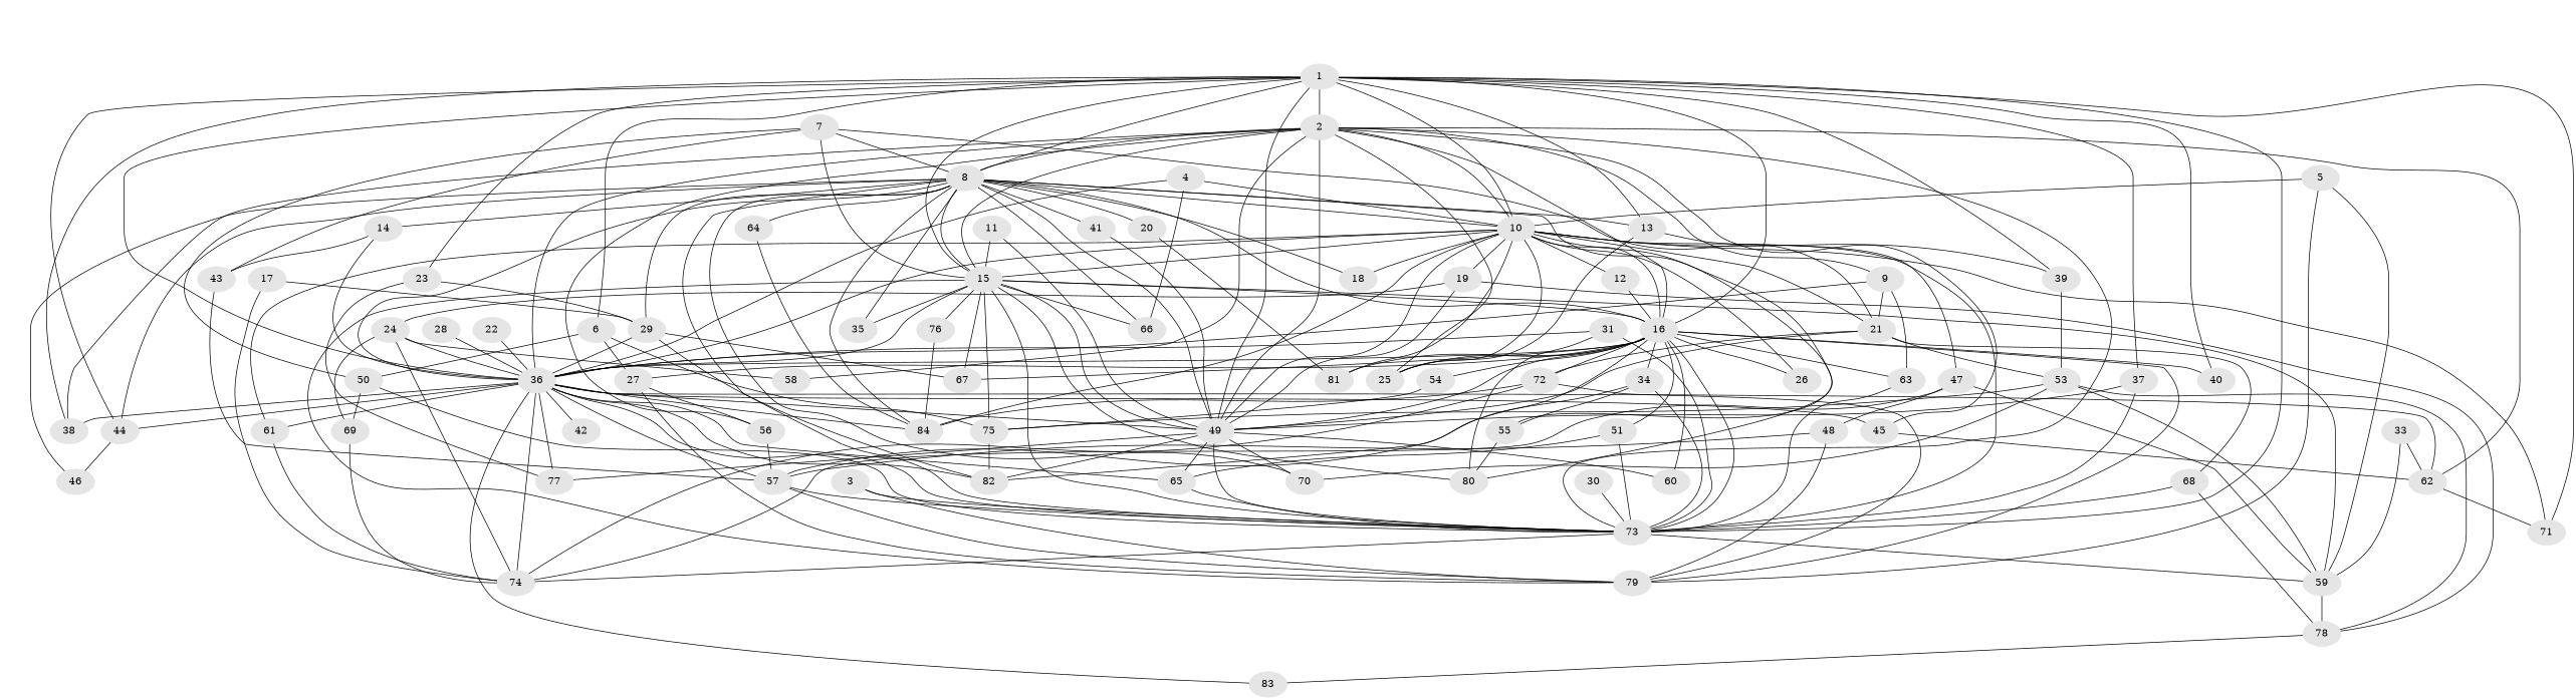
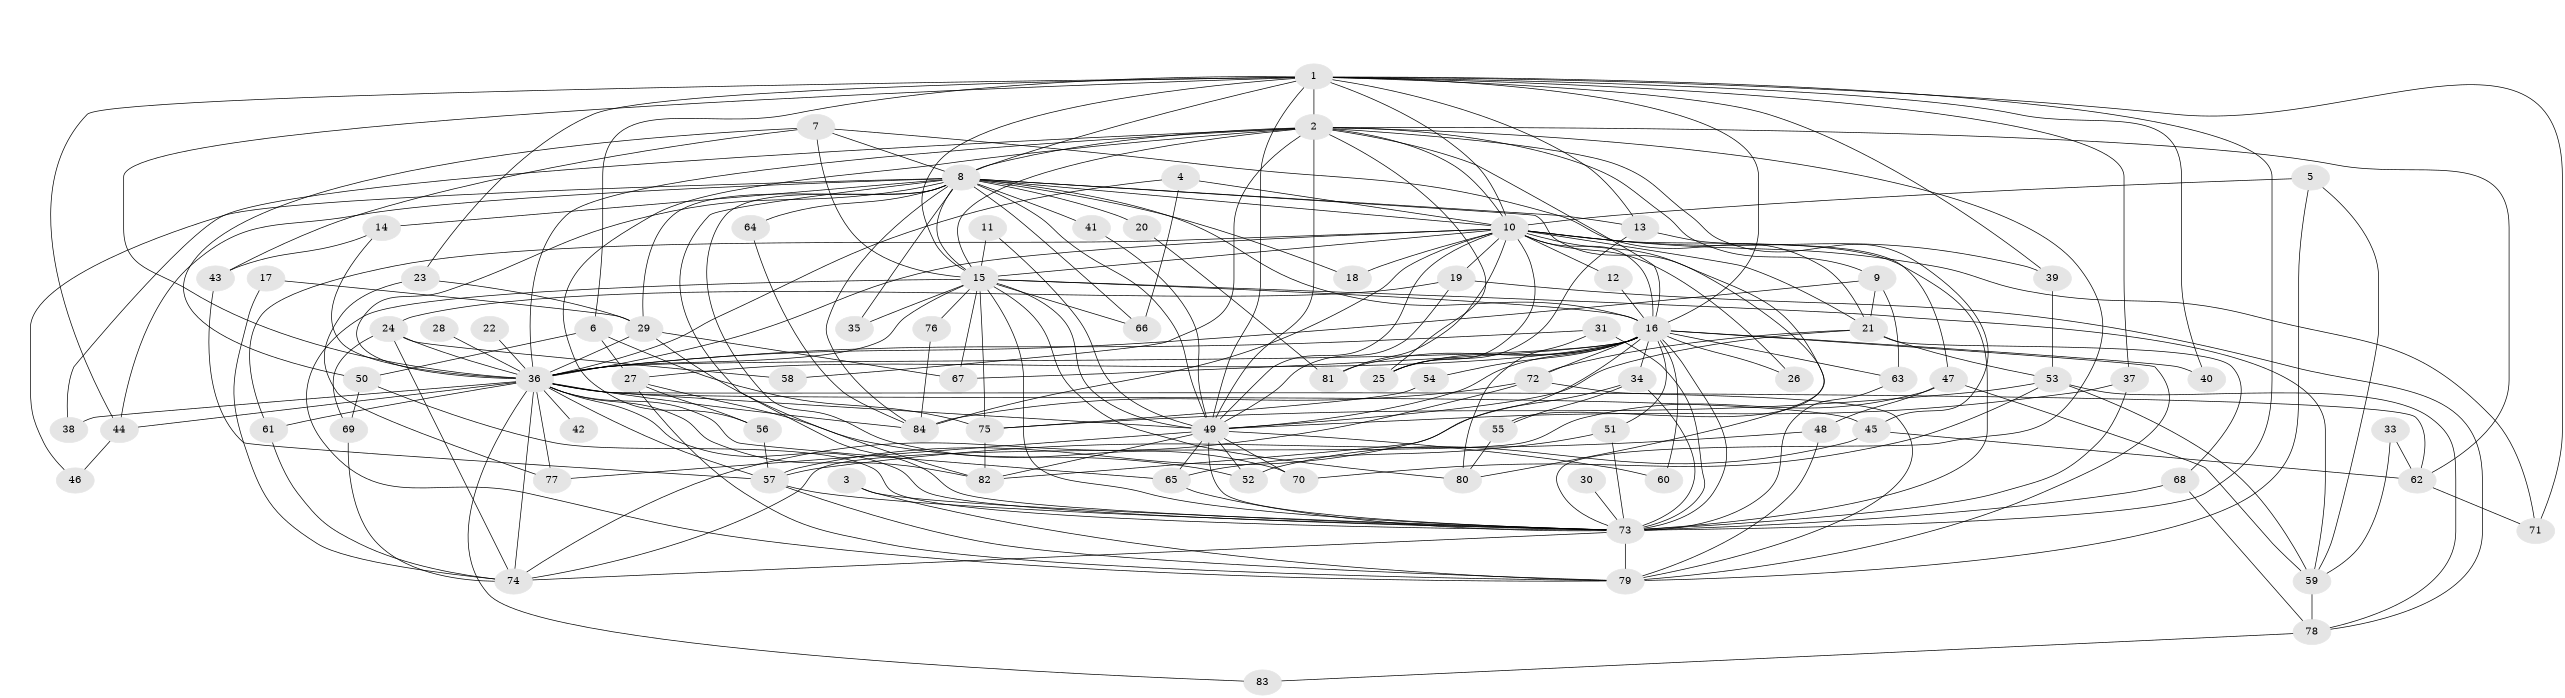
  graph {
    node [color=gray90 style=filled]
    edge [weight=1.0]
    1
    2
    6
    8
    10
    13
    15
    16
    23
    36
    37
    38
    39
    40
    44
    49
    71
    73
    9
    25
    45
    56
    58
    62
    27
    50
    75
    66
    14
    18
    20
    29
    35
    41
    46
    55
    64
    70
    84
    21
    12
    19
    26
    61
    80
    81
    47
    79
    59
    67
    76
    63
    34
    51
    54
    60
    72
    82
    77
    74
    57
    42
    65
    83
    53
+   52
    3
    4
    5
    78
    69
    7
    43
    68
    24
    11
    48
    17
    22
    28
    30
    31
    33
    1 -- 2 [weight=2.0]
    1 -- 6
    1 -- 8 [weight=2.0]
    1 -- 10 [weight=3.0]
    1 -- 13
    1 -- 15 [weight=2.0]
    1 -- 16 [weight=3.0]
    1 -- 23
    1 -- 36 [weight=3.0]
    1 -- 37
-   1 -- 38
    1 -- 39
    1 -- 40
    1 -- 44
    1 -- 49 [weight=3.0]
    1 -- 71
    1 -- 73 [weight=2.0]
    2 -- 8
    2 -- 10
    2 -- 15
    2 -- 16
    2 -- 36
    2 -- 38
    2 -- 49
    2 -- 73
    2 -- 9
    2 -- 25
    2 -- 45
    2 -- 56
    2 -- 58
    2 -- 62
    6 -- 27
    6 -- 50
    6 -- 75
    8 -- 10 [weight=2.0]
    8 -- 13
    8 -- 15
    8 -- 16
    8 -- 36
    8 -- 44
    8 -- 49
    8 -- 73
    8 -- 66
    8 -- 14
    8 -- 18
    8 -- 20
    8 -- 29
    8 -- 35
    8 -- 41
    8 -- 46
    8 -- 55
    8 -- 64
    8 -- 70
    8 -- 84
    10 -- 15
    10 -- 16
    10 -- 36
    10 -- 39
    10 -- 49
    10 -- 71
    10 -- 73
    10 -- 25
    10 -- 18
    10 -- 84
    10 -- 21
    10 -- 12
    10 -- 19
    10 -- 26
    10 -- 61
    10 -- 80
    10 -- 81
    13 -- 25
    13 -- 47
    15 -- 16
    15 -- 36
    15 -- 49 [weight=2.0]
    15 -- 73
    15 -- 75
    15 -- 66
    15 -- 35
    15 -- 80
    15 -- 79
    15 -- 59
    15 -- 67
    15 -- 76
    16 -- 36
    16 -- 40
    16 -- 49
    16 -- 73 [weight=2.0]
    16 -- 25
    16 -- 27
    16 -- 26
    16 -- 81 [weight=2.0]
    16 -- 79
    16 -- 67
    16 -- 63
    16 -- 34
    16 -- 51
    16 -- 54
    16 -- 60
    16 -- 72
    16 -- 82
    23 -- 29
    23 -- 77
    36 -- 38
    36 -- 44
    36 -- 49
    36 -- 73
    36 -- 45
    36 -- 62
    36 -- 84
    36 -- 61
    36 -- 82
    36 -- 77
    36 -- 74
    36 -- 57
    36 -- 42
    36 -- 65
    36 -- 83
    37 -- 49
    37 -- 73
    39 -- 53
    44 -- 46
    49 -- 73
    49 -- 70 [weight=2.0]
    49 -- 60
    49 -- 82
    49 -- 77
    49 -- 65
-   73 -- 59
+   49 -- 52
+   73 -- 79
    73 -- 74
    9 -- 36
    9 -- 21
    9 -- 63
    45 -- 62
+   45 -- 52
    56 -- 57
    62 -- 71
    27 -- 56
    27 -- 79
+   27 -- 52
    50 -- 73
    50 -- 69
    75 -- 82
    14 -- 36
    14 -- 43
    20 -- 81
    29 -- 36
    29 -- 67
    29 -- 82
    41 -- 49
    55 -- 80
    64 -- 84
    21 -- 49
    21 -- 72
    21 -- 53
    21 -- 68
    12 -- 16
    19 -- 49
    19 -- 78
    19 -- 24
    61 -- 74
    47 -- 59
    47 -- 74 [weight=2.0]
    47 -- 48
    59 -- 78
    76 -- 84
    63 -- 73
    34 -- 73
    34 -- 55
    34 -- 57
    51 -- 73
    51 -- 65
    54 -- 75
    72 -- 84
    72 -- 79
    72 -- 74
    57 -- 73
    57 -- 79
    65 -- 73
    53 -- 75
    53 -- 70
    53 -- 59
    53 -- 78
    3 -- 73
    3 -- 79
    4 -- 10
    4 -- 36
    4 -- 66
    5 -- 10
    5 -- 79
    5 -- 59
    78 -- 83
    69 -- 74
    7 -- 8
    7 -- 15
    7 -- 50
    7 -- 21
    7 -- 43
    43 -- 57
    68 -- 73
    68 -- 78
    24 -- 36
    24 -- 58
    24 -- 74
    24 -- 69
    11 -- 15
    11 -- 49
    48 -- 79
    48 -- 57
    17 -- 29
    17 -- 74
    22 -- 36
    28 -- 36
    30 -- 73
    31 -- 36
    31 -- 73
    31 -- 80
    33 -- 62
    33 -- 59
  }
